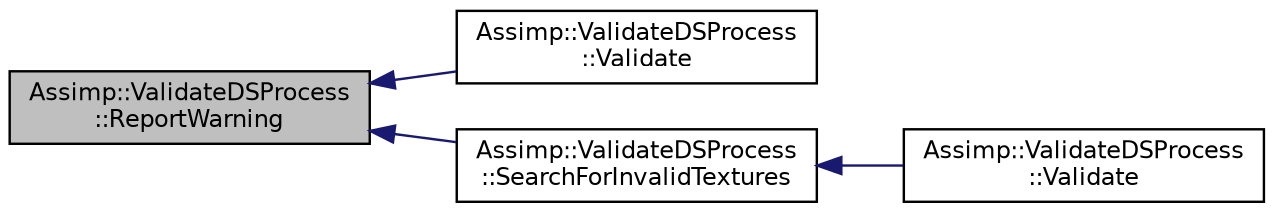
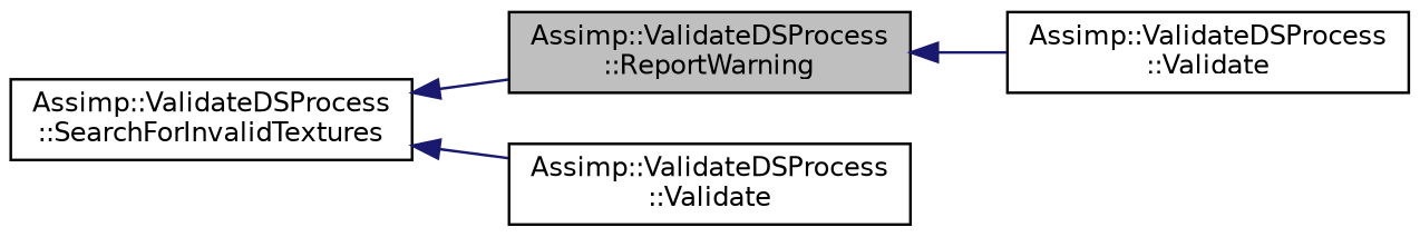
  digraph {
    rankdir=LR
    node [color=black fillcolor=white fontname=Helvetica fontsize=10 shape=record style=filled]
    edge [color=midnightblue dir=back fontname=Helvetica fontsize=10 labelfontname=Helvetica labelfontsize=10 style=solid]
    n1 [fillcolor=grey75 fontcolor=black height=0.2 label="Assimp::ValidateDSProcess\l::ReportWarning" width=0.4]
    n2 [height=0.2 label="Assimp::ValidateDSProcess\l::Validate" width=0.4]
    n3 [height=0.2 label="Assimp::ValidateDSProcess\l::SearchForInvalidTextures" width=0.4]
    n4 [height=0.2 label="Assimp::ValidateDSProcess\l::Validate" width=0.4]
    n1 -> n2
-   n1 -> n3
+   n3 -> n1
    n3 -> n4
  }
